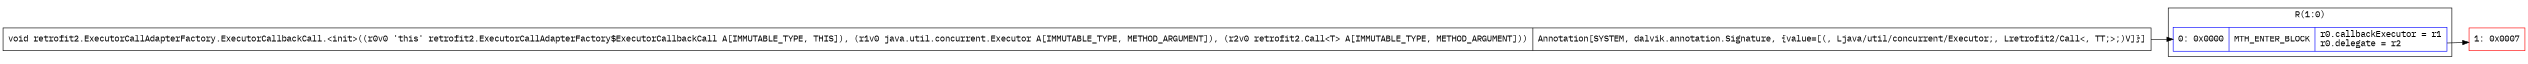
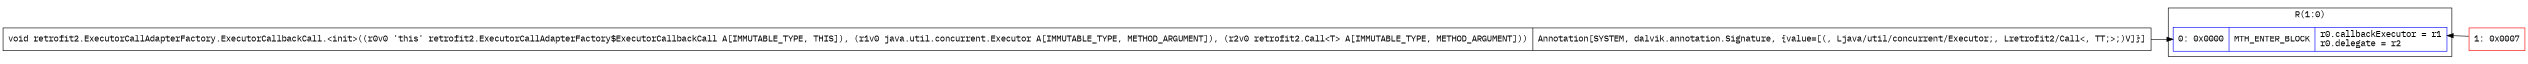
  digraph {
    rankdir=LR
    fontname="IBM Plex Mono"
    node [shape=record fontname="IBM Plex Mono"]
    edge [fontname="IBM Plex Mono"]
    n1 [color=blue label="{0\:\ 0x0000|MTH_ENTER_BLOCK\l|r0.callbackExecutor = r1\lr0.delegate = r2\l}"]
    n2 [color=red label="{1\:\ 0x0007}"]
    n3 [label="{void retrofit2.ExecutorCallAdapterFactory.ExecutorCallbackCall.\<init\>((r0v0 'this' retrofit2.ExecutorCallAdapterFactory$ExecutorCallbackCall A[IMMUTABLE_TYPE, THIS]), (r1v0 java.util.concurrent.Executor A[IMMUTABLE_TYPE, METHOD_ARGUMENT]), (r2v0 retrofit2.Call\<T\> A[IMMUTABLE_TYPE, METHOD_ARGUMENT]))  | Annotation[SYSTEM, dalvik.annotation.Signature, \{value=[(, Ljava\/util\/concurrent\/Executor;, Lretrofit2\/Call\<, TT;\>;)V]\}]\l}"]
    subgraph cluster_1 {
      label="R(1:0)"
      n1
    }
-   n1 -> n2
+   n2 -> n1
    n3 -> n1
  }
